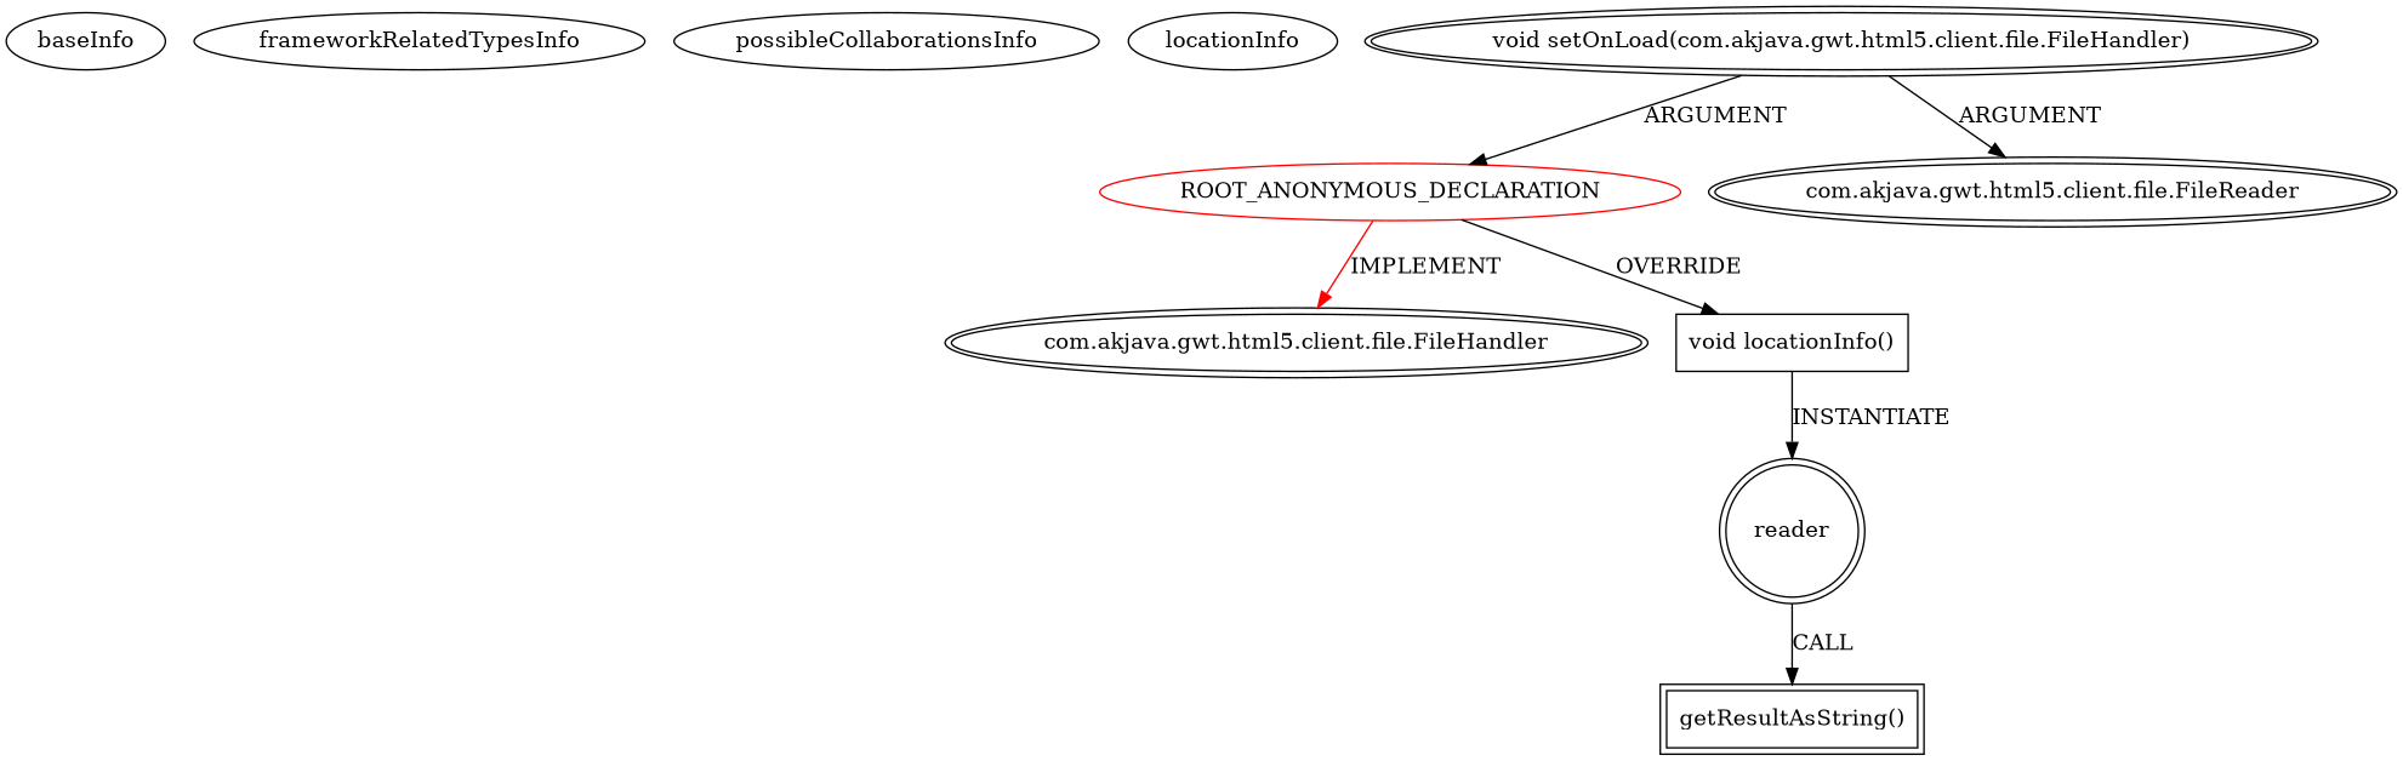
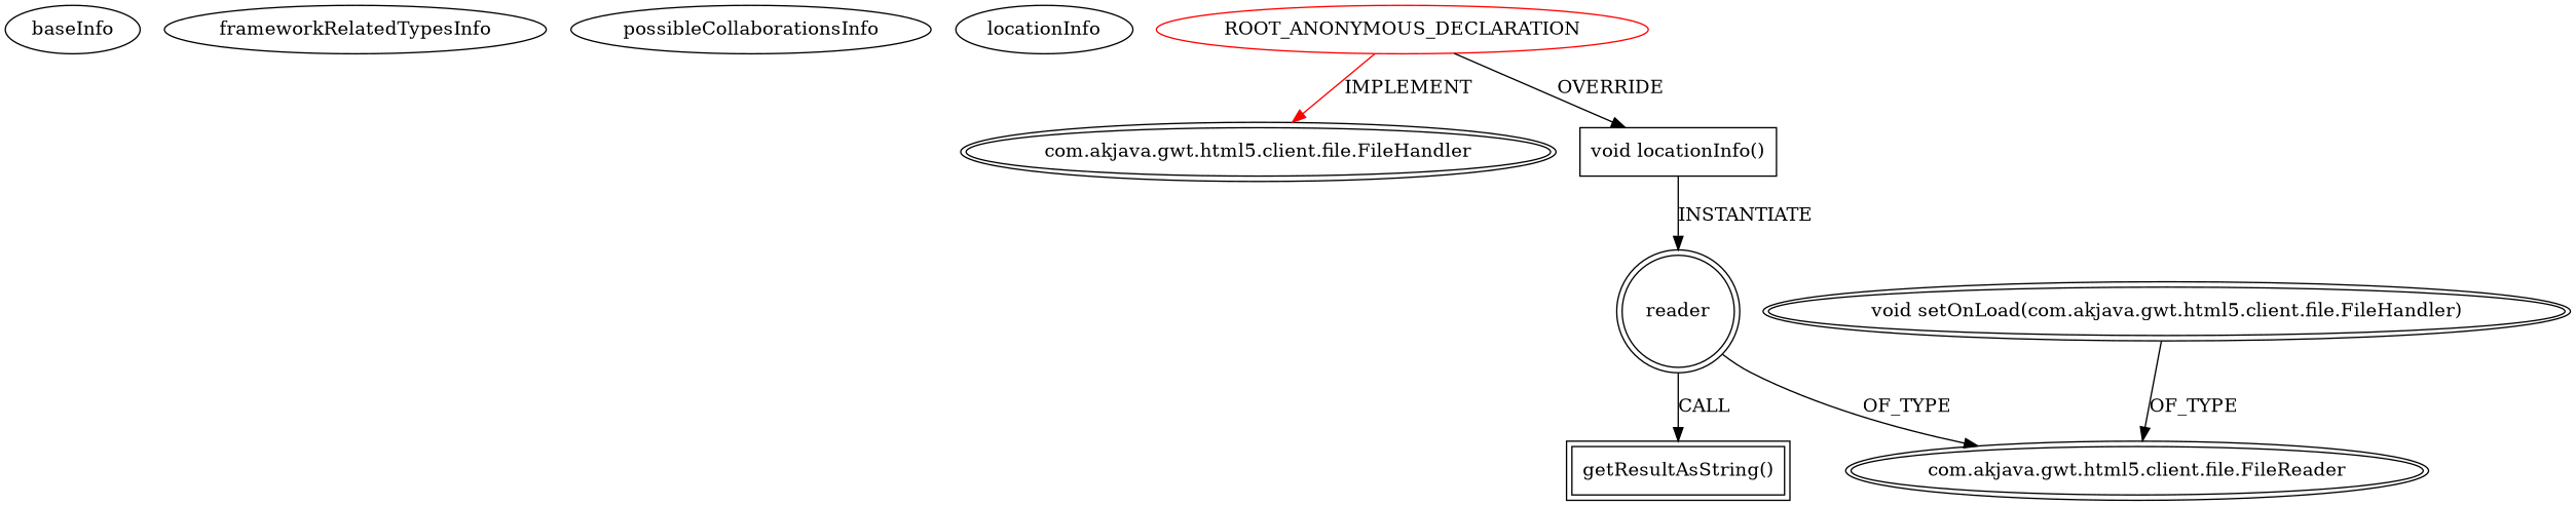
  digraph {
    node [isFrameworkType=true]
    baseInfo [category=extension_graph graphId=564 isAnonymous=true possibleRelation=false isFrameworkType=""]
    frameworkRelatedTypesInfo [0="com.akjava.gwt.html5.client.file.FileHandler" isFrameworkType=""]
    possibleCollaborationsInfo [isFrameworkType=""]
    locationInfo [contextSignature="void onChange(com.google.gwt.event.dom.client.ChangeEvent)" filePath="/akjava-GWT-Hangouts/GWT-Hangouts-master/apps/sound-player/src/com/akjava/gwt/hangout/soundplayer/client/HangoutSoundPlayer.java" graphId=564 projectName="akjava-GWT-Hangouts" isFrameworkType=""]
    n5 [color=red isFrameworkType=false label=ROOT_ANONYMOUS_DECLARATION vertexType=ROOT_ANONYMOUS_DECLARATION]
    n6 [label="com.akjava.gwt.html5.client.file.FileHandler" peripheries=2 vertexType=FRAMEWORK_INTERFACE_TYPE]
    n7 [isFrameworkType=false label="void locationInfo()" shape=box vertexType=OVERRIDING_METHOD_DECLARATION]
    n8 [label=reader peripheries=2 shape=circle vertexType=VARIABLE_EXPRESION]
    n9 [label="void setOnLoad(com.akjava.gwt.html5.client.file.FileHandler)" peripheries=2 vertexType=OUTSIDE_CALL]
    n10 [label="com.akjava.gwt.html5.client.file.FileReader" peripheries=2 vertexType=FRAMEWORK_CLASS_TYPE]
    n11 [label="getResultAsString()" peripheries=2 shape=box vertexType=INSIDE_CALL]
    n5 -> n6 [color=red label=IMPLEMENT]
    n5 -> n7 [label=OVERRIDE]
    n7 -> n8 [label=INSTANTIATE]
+   n8 -> n10 [label=OF_TYPE]
    n8 -> n11 [label=CALL]
-   n9 -> n5 [label=ARGUMENT]
-   n9 -> n10 [label=ARGUMENT]
+   n9 -> n10 [label=OF_TYPE]
  }
